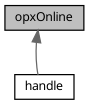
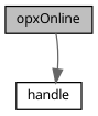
  digraph {
    node [color=black fontname="Graublau Slab" fontsize=10 shape=record style=filled]
    n1 [fillcolor=grey75 fontcolor=black height=0.2 label=opxOnline width=0.4]
    n2 [fillcolor=white height=0.2 label=handle width=0.4]
-   n1 -> n2 [color=gray40 dir=back fontname="Graublau Slab" fontsize=10 labelfontname="Graublau Slab" labelfontsize=10 style=solid]
+   n2 -> n1 [color=gray40 dir=back fontname="Graublau Slab" fontsize=10 labelfontname="Graublau Slab" labelfontsize=10 style=solid]
  }
